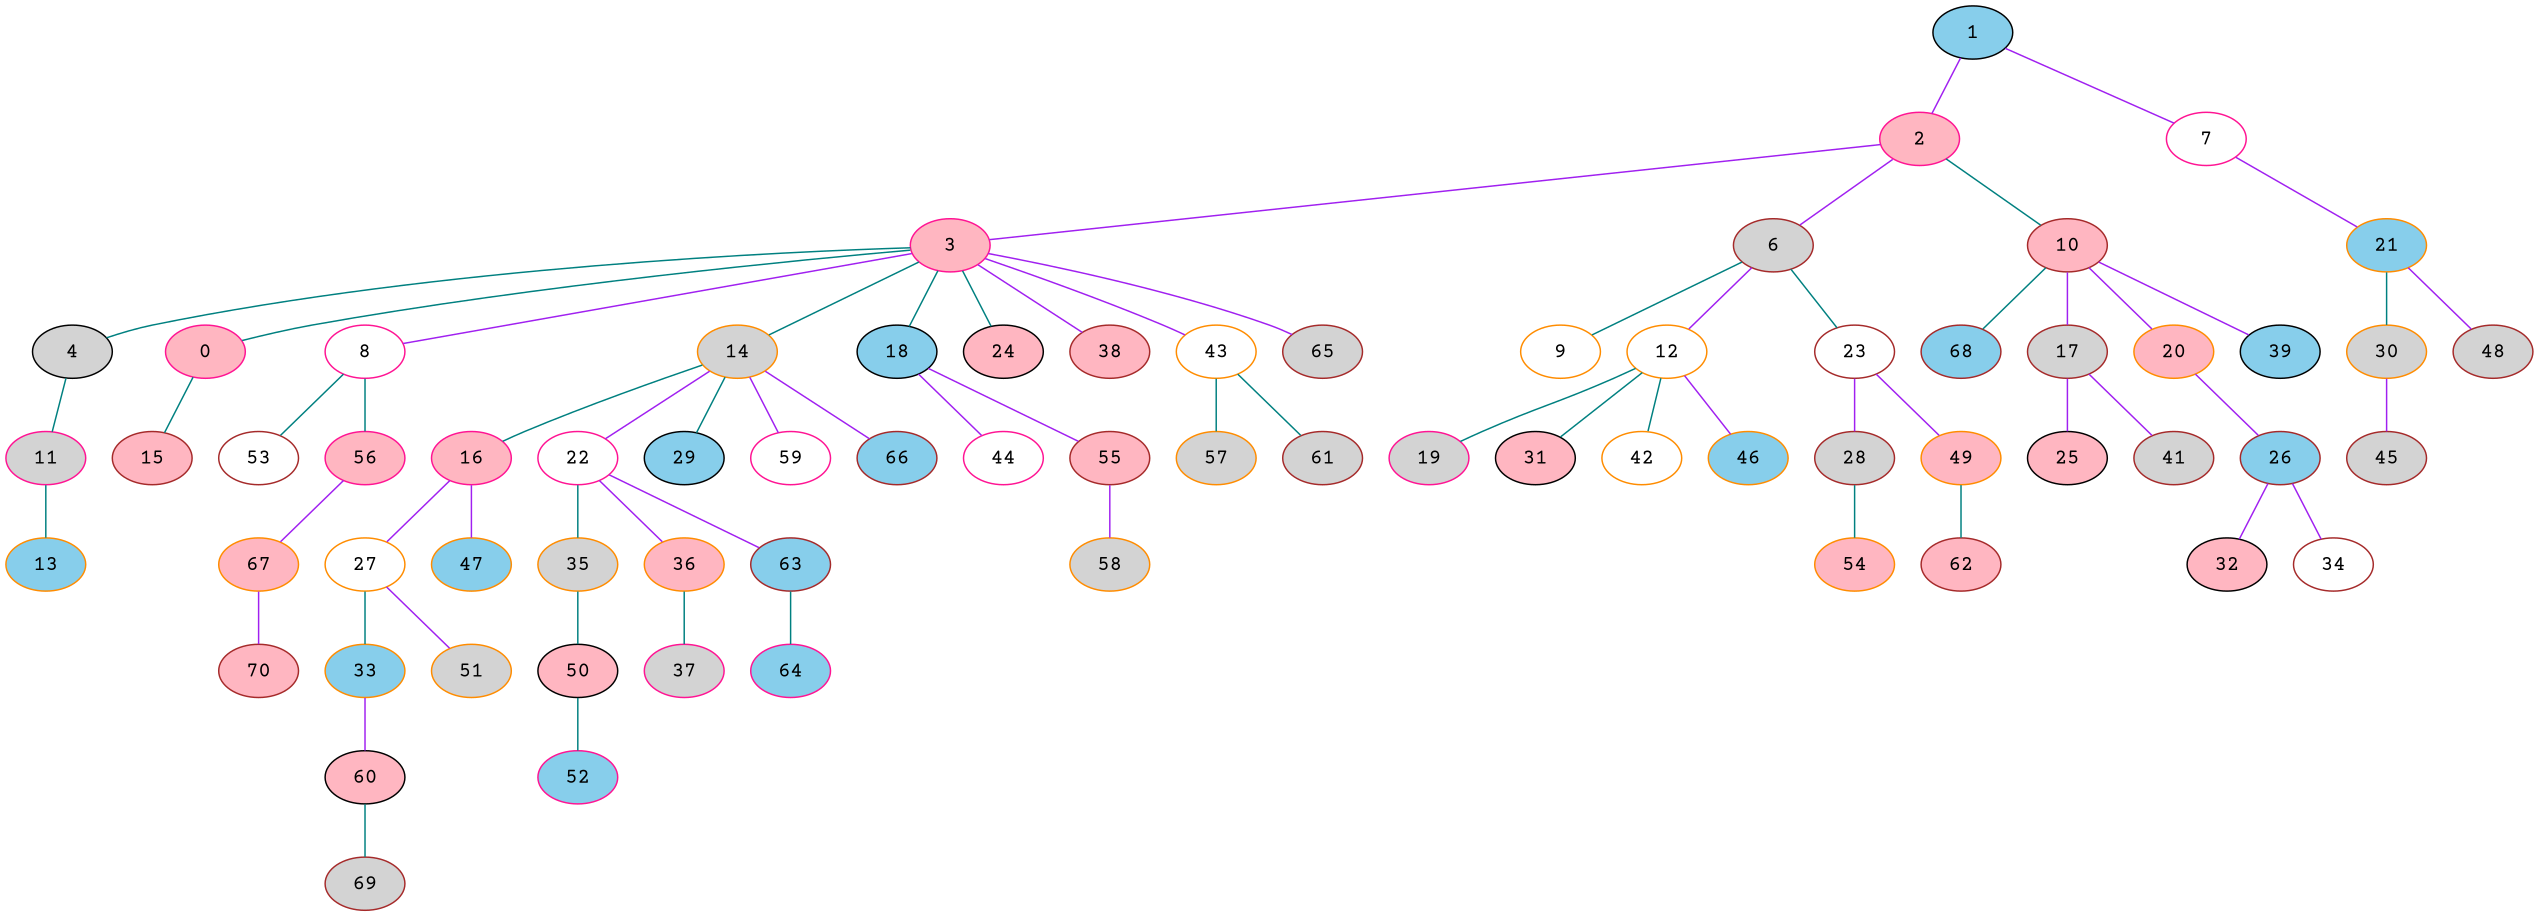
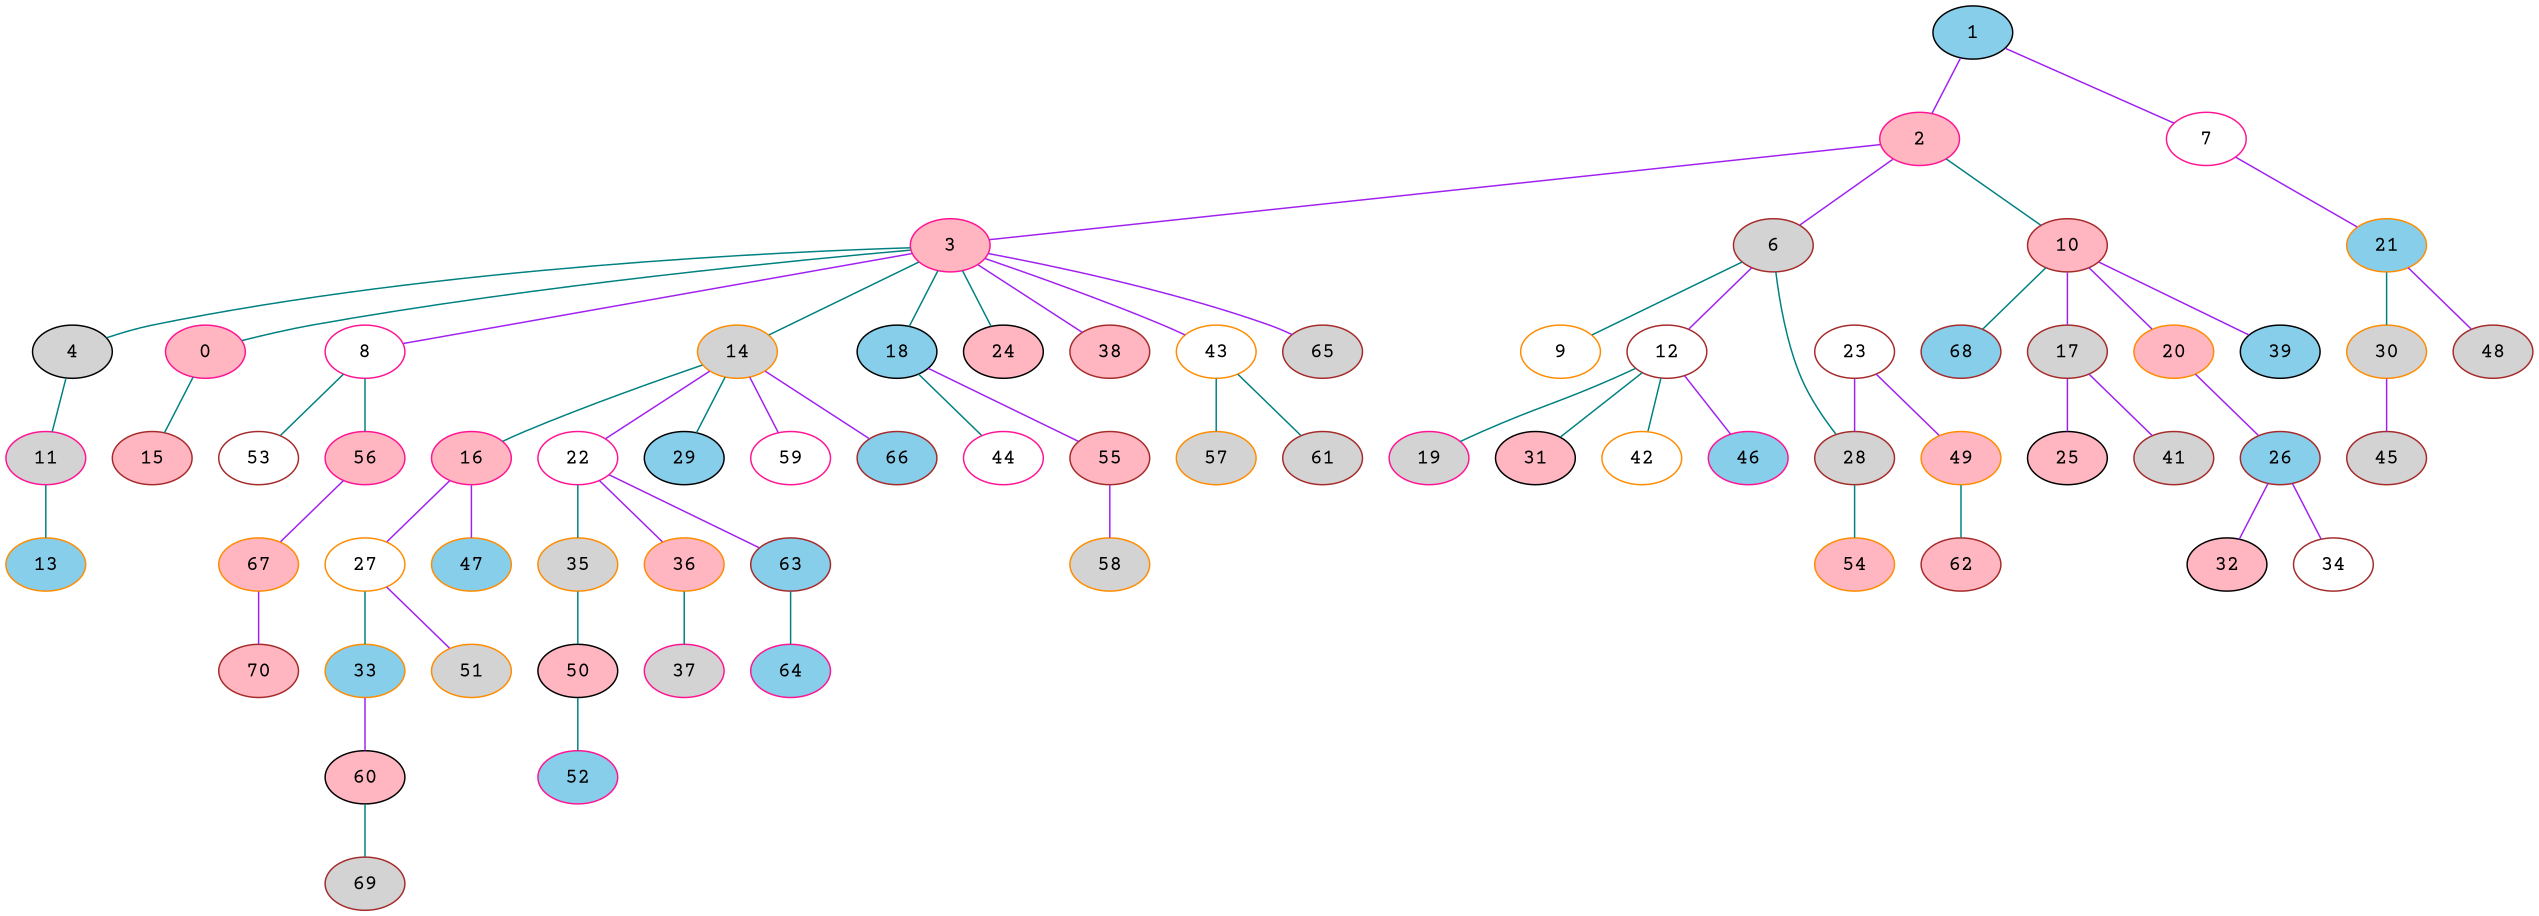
  graph {
    fontname="Courier Prime"
    node [color=brown fillcolor=lightpink fontname="Courier Prime" style=filled]
    edge [color=purple fontname="Courier Prime"]
    1 [color=black fillcolor=skyblue]
    2 [color=deeppink]
    7 [color=deeppink fillcolor=white]
    3 [color=deeppink]
    6 [fillcolor=lightgrey]
    10
    21 [color=darkorange fillcolor=skyblue]
    4 [color=black fillcolor=lightgrey]
    n9 [color=deeppink label=0]
    8 [color=deeppink fillcolor=white]
    14 [color=darkorange fillcolor=lightgrey]
    18 [color=black fillcolor=skyblue]
    24 [color=black]
    38
    43 [color=darkorange fillcolor=white]
    65 [fillcolor=lightgrey]
    9 [color=darkorange fillcolor=white]
-   12 [color=darkorange fillcolor=white]
+   12 [fillcolor=white]
    23 [fillcolor=white]
    68 [fillcolor=skyblue]
    17 [fillcolor=lightgrey]
    20 [color=darkorange]
    39 [color=black fillcolor=skyblue]
    11 [color=deeppink fillcolor=lightgrey]
    15
    53 [fillcolor=white]
    56 [color=deeppink]
    16 [color=deeppink]
    22 [color=deeppink fillcolor=white]
    29 [color=black fillcolor=skyblue]
    59 [color=deeppink fillcolor=white]
    66 [fillcolor=skyblue]
    44 [color=deeppink fillcolor=white]
    55
    57 [color=darkorange fillcolor=lightgrey]
    61 [fillcolor=lightgrey]
    13 [color=darkorange fillcolor=skyblue]
    19 [color=deeppink fillcolor=lightgrey]
    31 [color=black]
    42 [color=darkorange fillcolor=white]
-   46 [color=darkorange fillcolor=skyblue]
+   46 [color=deeppink fillcolor=skyblue]
    28 [fillcolor=lightgrey]
    49 [color=darkorange]
    30 [color=darkorange fillcolor=lightgrey]
    48 [fillcolor=lightgrey]
    67 [color=darkorange]
    25 [color=black]
    41 [fillcolor=lightgrey]
    26 [fillcolor=skyblue]
    27 [color=darkorange fillcolor=white]
    47 [color=darkorange fillcolor=skyblue]
    35 [color=darkorange fillcolor=lightgrey]
    36 [color=darkorange]
    63 [fillcolor=skyblue]
    33 [color=darkorange fillcolor=skyblue]
    51 [color=darkorange fillcolor=lightgrey]
    58 [color=darkorange fillcolor=lightgrey]
    32 [color=black]
    34 [fillcolor=white]
    45 [fillcolor=lightgrey]
    50 [color=black]
    37 [color=deeppink fillcolor=lightgrey]
    64 [color=deeppink fillcolor=skyblue]
    54 [color=darkorange]
    62
    60 [color=black]
    69 [fillcolor=lightgrey]
    52 [color=deeppink fillcolor=skyblue]
    70
    1 -- 2
    1 -- 7
    2 -- 3
    2 -- 6
    2 -- 10 [color=teal]
    7 -- 21
    3 -- 4 [color=teal]
    3 -- n9 [color=teal]
    3 -- 8
    3 -- 14 [color=teal]
    3 -- 18 [color=teal]
    3 -- 24 [color=teal]
    3 -- 38
    3 -- 43
    3 -- 65
    6 -- 9 [color=teal]
    6 -- 12
-   6 -- 23 [color=teal]
+   6 -- 28 [color=teal]
    10 -- 68 [color=teal]
    10 -- 17
    10 -- 20
    10 -- 39
    21 -- 30 [color=teal]
    21 -- 48
    4 -- 11 [color=teal]
    n9 -- 15 [color=teal]
    8 -- 53 [color=teal]
    8 -- 56 [color=teal]
    14 -- 16 [color=teal]
    14 -- 22
    14 -- 29 [color=teal]
    14 -- 59
    14 -- 66
-   18 -- 44
+   18 -- 44 [color=teal]
    18 -- 55
    43 -- 57 [color=teal]
    43 -- 61 [color=teal]
    12 -- 19 [color=teal]
    12 -- 31 [color=teal]
    12 -- 42 [color=teal]
    12 -- 46
    23 -- 28
    23 -- 49
    17 -- 25
    17 -- 41
    20 -- 26
    11 -- 13 [color=teal]
    56 -- 67
    16 -- 27
    16 -- 47
    22 -- 35 [color=teal]
    22 -- 36
    22 -- 63
    55 -- 58
    28 -- 54 [color=teal]
    49 -- 62 [color=teal]
    30 -- 45
    67 -- 70
    26 -- 32
    26 -- 34
    27 -- 33 [color=teal]
    27 -- 51
    35 -- 50 [color=teal]
    36 -- 37 [color=teal]
    63 -- 64 [color=teal]
    33 -- 60
    50 -- 52 [color=teal]
    60 -- 69 [color=teal]
  }
